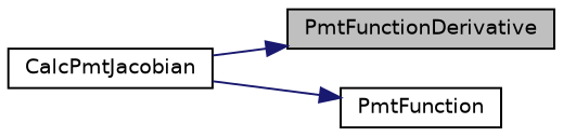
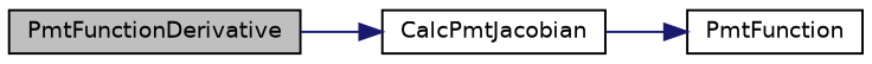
  digraph {
    rankdir=LR
    node [color=black fillcolor=white fontname=Helvetica fontsize=10 shape=record style=filled]
    edge [color=midnightblue fontname=Helvetica fontsize=10 labelfontname=Helvetica labelfontsize=10 style=solid]
    n1 [fillcolor=grey75 fontcolor=black height=0.2 label=PmtFunctionDerivative width=0.4]
    n2 [height=0.2 label=CalcPmtJacobian width=0.4]
    n3 [height=0.2 label=PmtFunction width=0.4]
-   n2 -> n1
+   n1 -> n2
    n2 -> n3
  }
